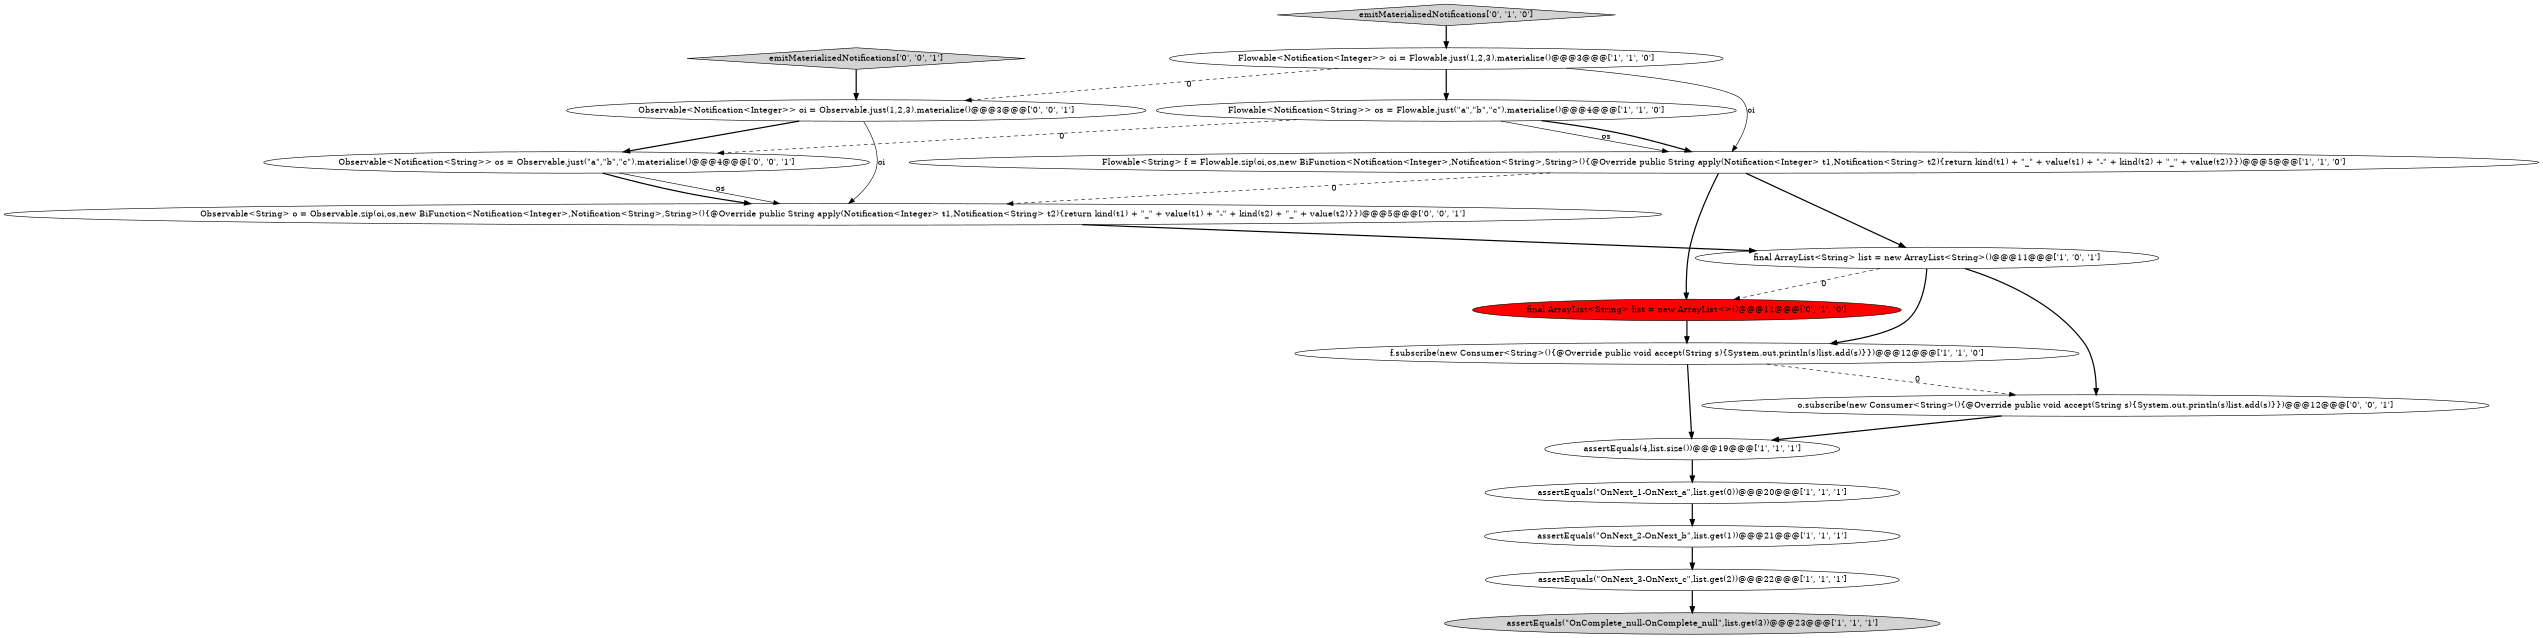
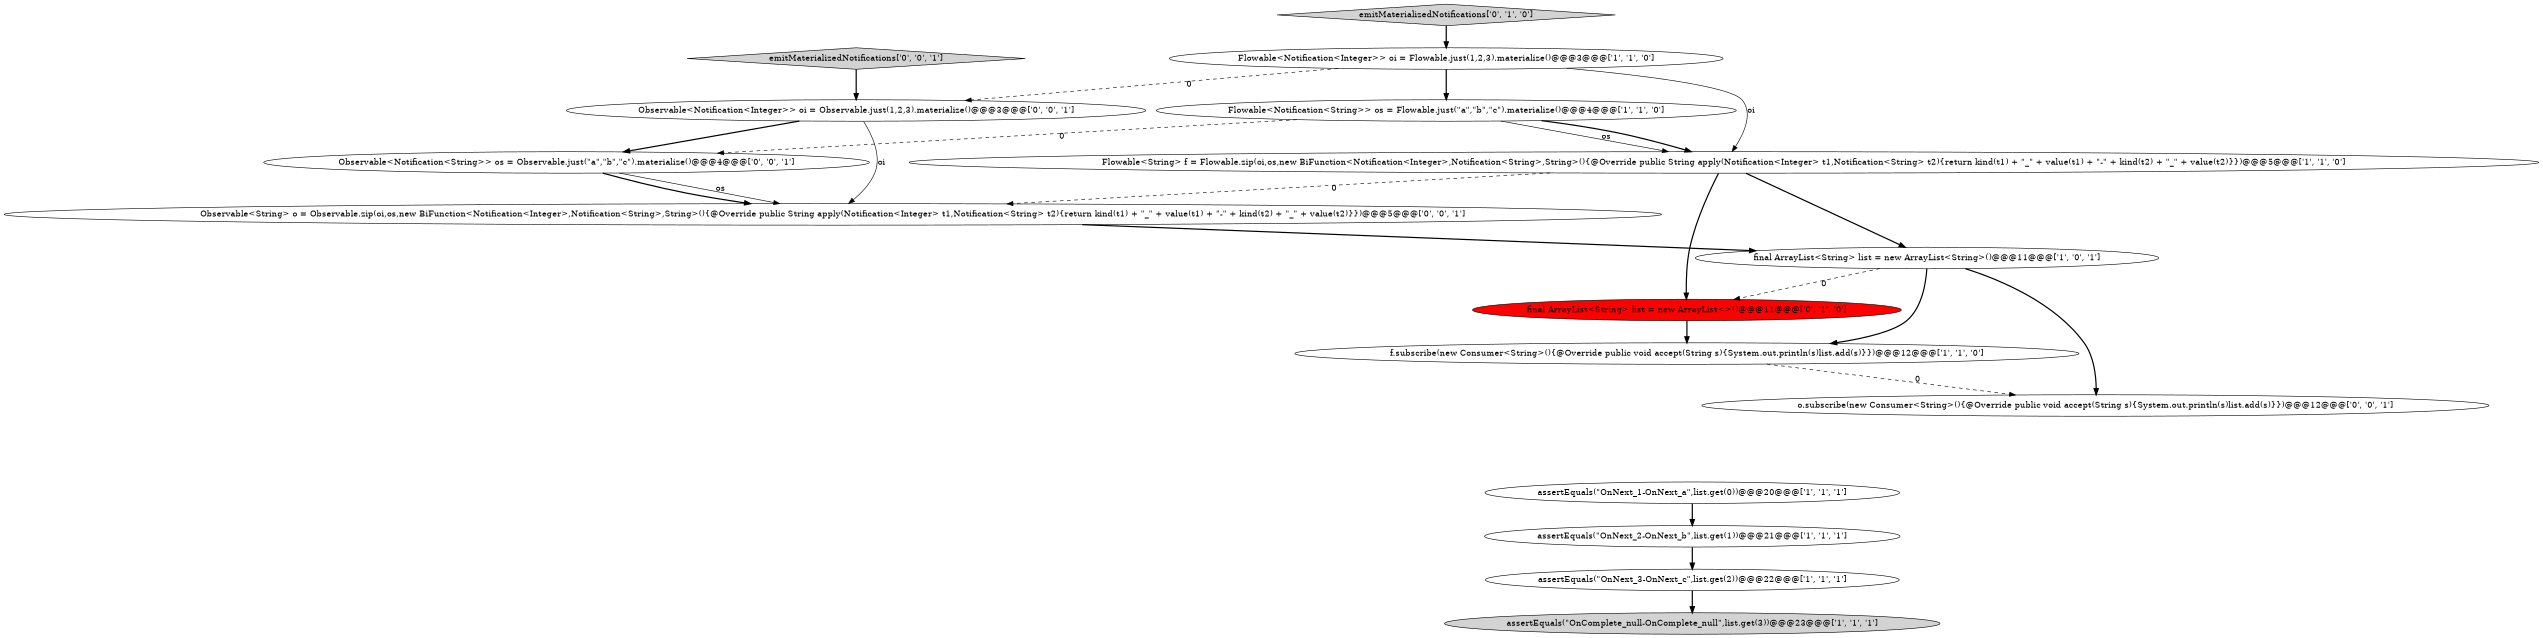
  digraph {
    node [fillcolor=white shape=ellipse style=filled]
    edge [style=bold]
    n1 [label="Flowable<Notification<Integer>> oi = Flowable.just(1,2,3).materialize()@@@3@@@['1', '1', '0']"]
    n2 [label="Flowable<Notification<String>> os = Flowable.just(\"a\",\"b\",\"c\").materialize()@@@4@@@['1', '1', '0']"]
    n3 [label="Flowable<String> f = Flowable.zip(oi,os,new BiFunction<Notification<Integer>,Notification<String>,String>(){@Override public String apply(Notification<Integer> t1,Notification<String> t2){return kind(t1) + \"_\" + value(t1) + \"-\" + kind(t2) + \"_\" + value(t2)}})@@@5@@@['1', '1', '0']"]
    n4 [label="Observable<Notification<Integer>> oi = Observable.just(1,2,3).materialize()@@@3@@@['0', '0', '1']"]
    n5 [label="Observable<Notification<String>> os = Observable.just(\"a\",\"b\",\"c\").materialize()@@@4@@@['0', '0', '1']"]
    n6 [label="Observable<String> o = Observable.zip(oi,os,new BiFunction<Notification<Integer>,Notification<String>,String>(){@Override public String apply(Notification<Integer> t1,Notification<String> t2){return kind(t1) + \"_\" + value(t1) + \"-\" + kind(t2) + \"_\" + value(t2)}})@@@5@@@['0', '0', '1']"]
    n7 [label="final ArrayList<String> list = new ArrayList<String>()@@@11@@@['1', '0', '1']"]
    n8 [label="o.subscribe(new Consumer<String>(){@Override public void accept(String s){System.out.println(s)list.add(s)}})@@@12@@@['0', '0', '1']"]
-   n9 [label="assertEquals(4,list.size())@@@19@@@['1', '1', '1']"]
    n10 [label="assertEquals(\"OnNext_1-OnNext_a\",list.get(0))@@@20@@@['1', '1', '1']"]
    n11 [fillcolor=red label="final ArrayList<String> list = new ArrayList<>()@@@11@@@['0', '1', '0']"]
    n12 [label="f.subscribe(new Consumer<String>(){@Override public void accept(String s){System.out.println(s)list.add(s)}})@@@12@@@['1', '1', '0']"]
    n13 [label="assertEquals(\"OnNext_2-OnNext_b\",list.get(1))@@@21@@@['1', '1', '1']"]
    n14 [label="assertEquals(\"OnNext_3-OnNext_c\",list.get(2))@@@22@@@['1', '1', '1']"]
    n15 [fillcolor=lightgray label="assertEquals(\"OnComplete_null-OnComplete_null\",list.get(3))@@@23@@@['1', '1', '1']"]
    n16 [fillcolor=lightgray label="emitMaterializedNotifications['0', '0', '1']" shape=diamond]
    n17 [fillcolor=lightgray label="emitMaterializedNotifications['0', '1', '0']" shape=diamond]
    n1 -> n2
    n1 -> n3 [label=oi style=solid]
    n1 -> n4 [label=0 style=dashed]
    n2 -> n3 [label=os style=solid]
    n2 -> n3
    n2 -> n5 [label=0 style=dashed]
    n3 -> n6 [label=0 style=dashed]
    n3 -> n7
    n3 -> n11
    n4 -> n5
    n4 -> n6 [label=oi style=solid]
    n5 -> n6
    n5 -> n6 [label=os style=solid]
    n6 -> n7
    n7 -> n8
    n7 -> n11 [label=0 style=dashed]
    n7 -> n12
-   n8 -> n9
-   n9 -> n10
    n10 -> n13
    n11 -> n12
    n12 -> n8 [label=0 style=dashed]
-   n12 -> n9
    n13 -> n14
    n14 -> n15
    n16 -> n4
    n17 -> n1
  }
